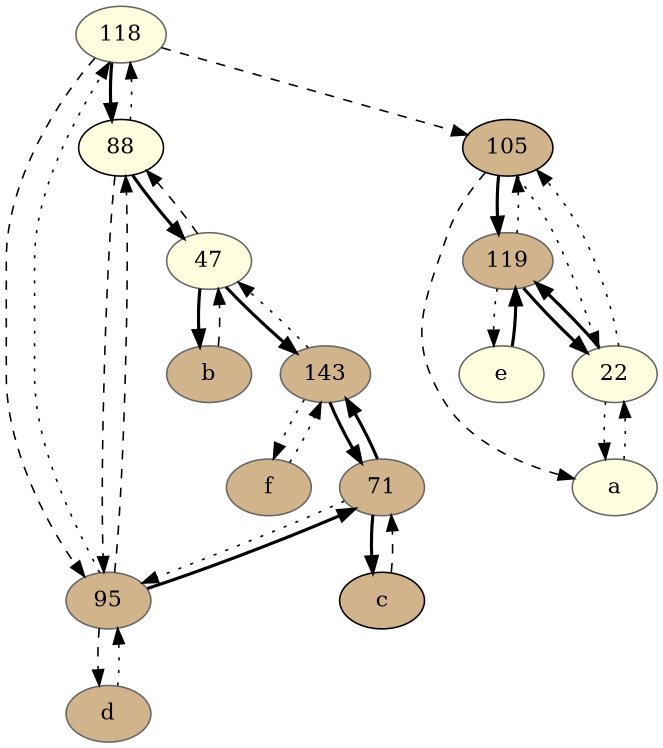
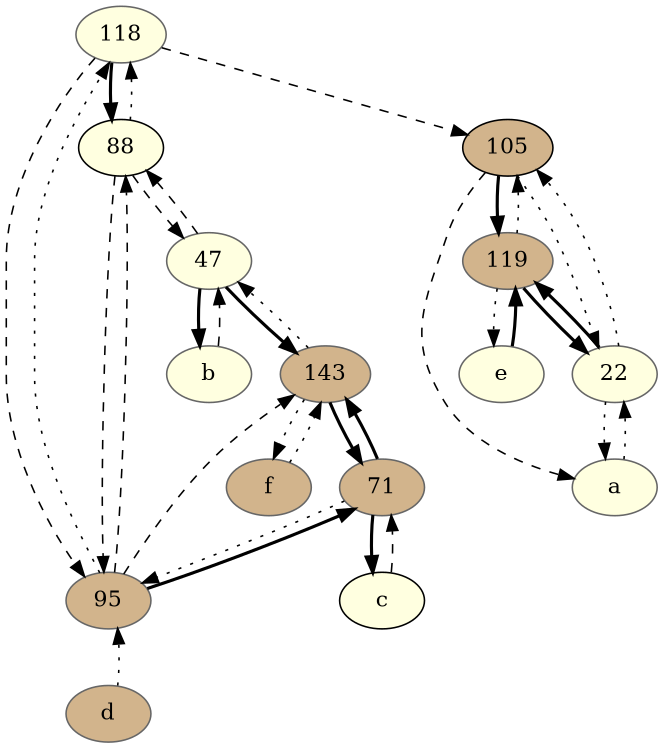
  digraph {
    node [color=gray40 fillcolor=tan style=filled]
    edge [style=dotted]
    118 [fillcolor=lightyellow]
    88 [color=black fillcolor=lightyellow]
    95
    105 [color=black]
    47 [fillcolor=lightyellow]
    71
    d
    119
    a [fillcolor=lightyellow]
    22 [fillcolor=lightyellow]
    143
-   b
+   b [fillcolor=lightyellow]
    f
-   c [color=black]
+   c [color=black fillcolor=lightyellow]
    e [fillcolor=lightyellow]
    118 -> 88 [style=bold]
    118 -> 95 [style=dashed]
    118 -> 105 [style=dashed]
    88 -> 118
    88 -> 95 [style=dashed]
-   88 -> 47 [style=bold]
+   88 -> 47 [style=dashed]
    95 -> 118
    95 -> 88 [style=dashed]
    95 -> 71 [style=bold]
-   95 -> d [style=dashed]
+   95 -> 143 [style=dashed]
    105 -> 119 [style=bold]
    105 -> a [style=dashed]
    105 -> 22
    47 -> 88 [style=dashed]
    47 -> 143 [style=bold]
    47 -> b [style=bold]
    71 -> 95
    71 -> 143 [style=bold]
    71 -> c [style=bold]
    d -> 95
    119 -> 105
    119 -> 22 [style=bold]
    119 -> e
    a -> 22
    22 -> 105
    22 -> 119 [style=bold]
    22 -> a
    143 -> 47
    143 -> 71 [style=bold]
    143 -> f
    b -> 47 [style=dashed]
    f -> 143
    c -> 71 [style=dashed]
    e -> 119 [style=bold]
  }
